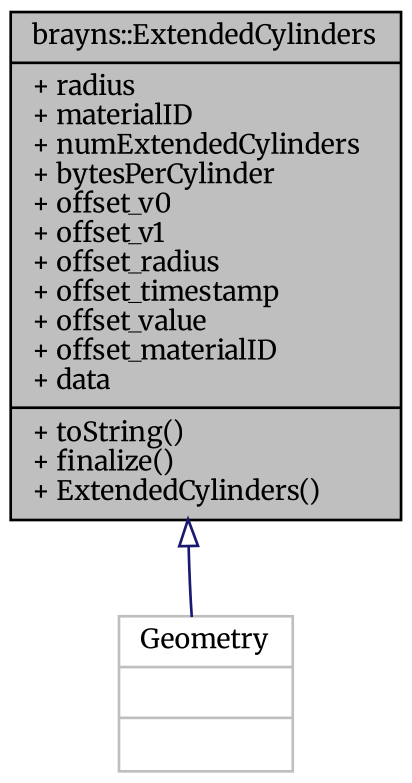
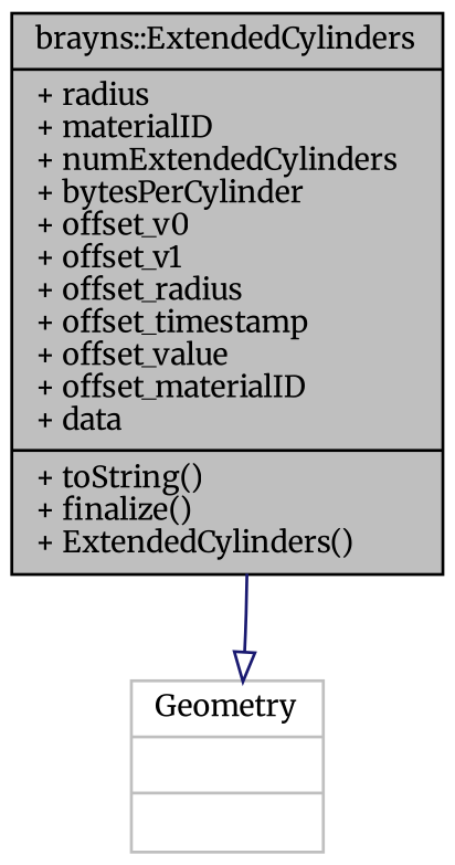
  digraph {
    fontname=Merriweather
    node [fontname=Merriweather fontsize=10 shape=record style=filled]
    n1 [color=black fillcolor=grey75 fontcolor=black height=0.2 label="{brayns::ExtendedCylinders\n|+ radius\l+ materialID\l+ numExtendedCylinders\l+ bytesPerCylinder\l+ offset_v0\l+ offset_v1\l+ offset_radius\l+ offset_timestamp\l+ offset_value\l+ offset_materialID\l+ data\l|+ toString()\l+ finalize()\l+ ExtendedCylinders()\l}" width=0.4]
    n2 [color=grey75 fillcolor=white height=0.2 label="{Geometry\n||}" width=0.4]
-   n1 -> n2 [arrowtail=onormal color=midnightblue dir=back fontname=Merriweather fontsize=10 labelfontname=Sans labelfontsize=10 style=solid]
+   n2 -> n1 [arrowtail=onormal color=midnightblue dir=back fontname=Merriweather fontsize=10 labelfontname=Sans labelfontsize=10 style=solid]
  }
